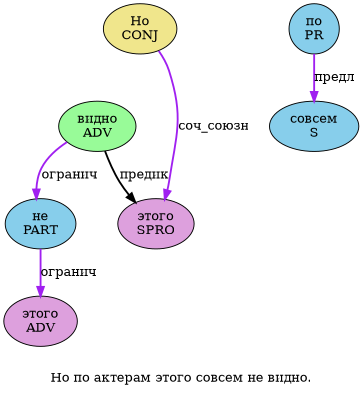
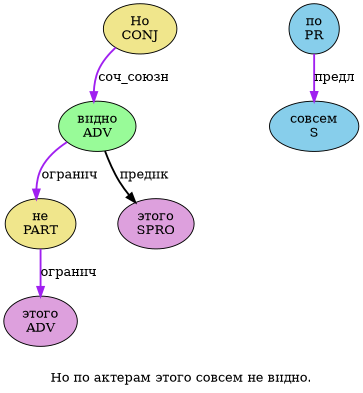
  digraph {
    label="Но по актерам этого совсем не видно."
    node [fillcolor=khaki penwidth=1 shape=ellipse style=filled]
    edge [color=purple style=bold]
    n1 [label="Но\nCONJ"]
    n2 [fillcolor=palegreen label="видно\nADV"]
    n3 [fillcolor=plum label="этого\nSPRO"]
-   n4 [fillcolor=skyblue label="не\nPART"]
+   n4 [label="не\nPART"]
    n5 [fillcolor=skyblue label="по\nPR"]
    n6 [fillcolor=skyblue label="совсем\nS"]
    n7 [fillcolor=plum label="этого\nADV"]
-   n1 -> n3 [label="соч_союзн"]
+   n1 -> n2 [label="соч_союзн"]
    n2 -> n3 [color=black label="предик"]
    n2 -> n4 [label="огранич"]
    n4 -> n7 [label="огранич"]
    n5 -> n6 [label="предл"]
  }
